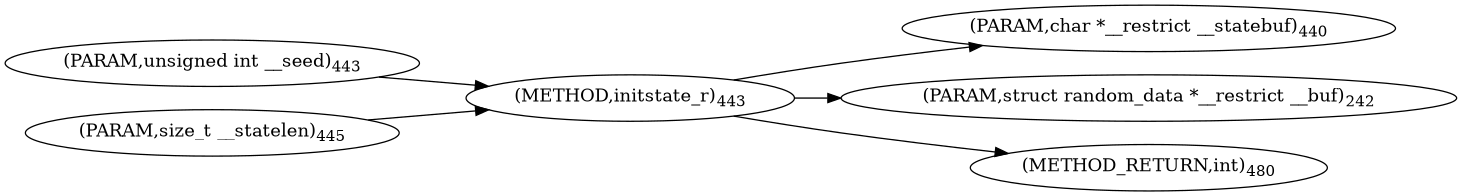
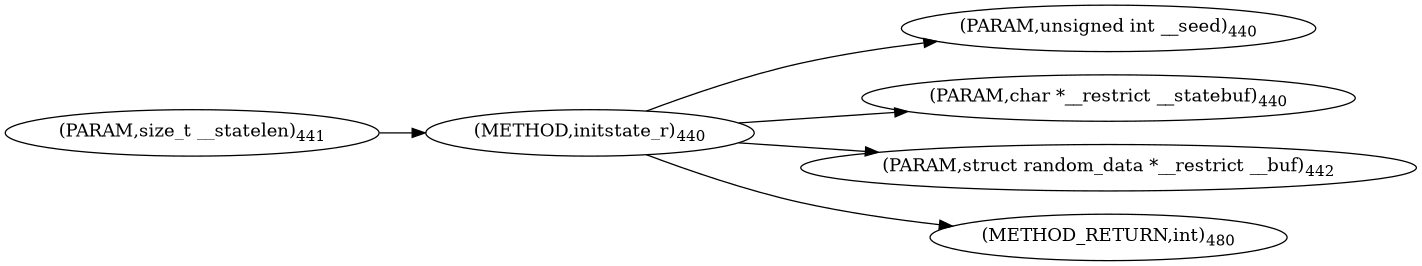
  digraph {
    rankdir=LR
-   n1 [label=<(METHOD,initstate_r)<SUB>443</SUB>>]
-   n2 [label=<(PARAM,unsigned int __seed)<SUB>443</SUB>>]
+   n1 [label=<(METHOD,initstate_r)<SUB>440</SUB>>]
+   n2 [label=<(PARAM,unsigned int __seed)<SUB>440</SUB>>]
    n3 [label=<(PARAM,char *__restrict __statebuf)<SUB>440</SUB>>]
-   n4 [label=<(PARAM,struct random_data *__restrict __buf)<SUB>242</SUB>>]
+   n4 [label=<(PARAM,struct random_data *__restrict __buf)<SUB>442</SUB>>]
    n5 [label=<(METHOD_RETURN,int)<SUB>480</SUB>>]
-   n6 [label=<(PARAM,size_t __statelen)<SUB>445</SUB>>]
-   n2 -> n1
+   n6 [label=<(PARAM,size_t __statelen)<SUB>441</SUB>>]
+   n1 -> n2
    n1 -> n3
    n1 -> n4
    n1 -> n5
    n6 -> n1
  }
